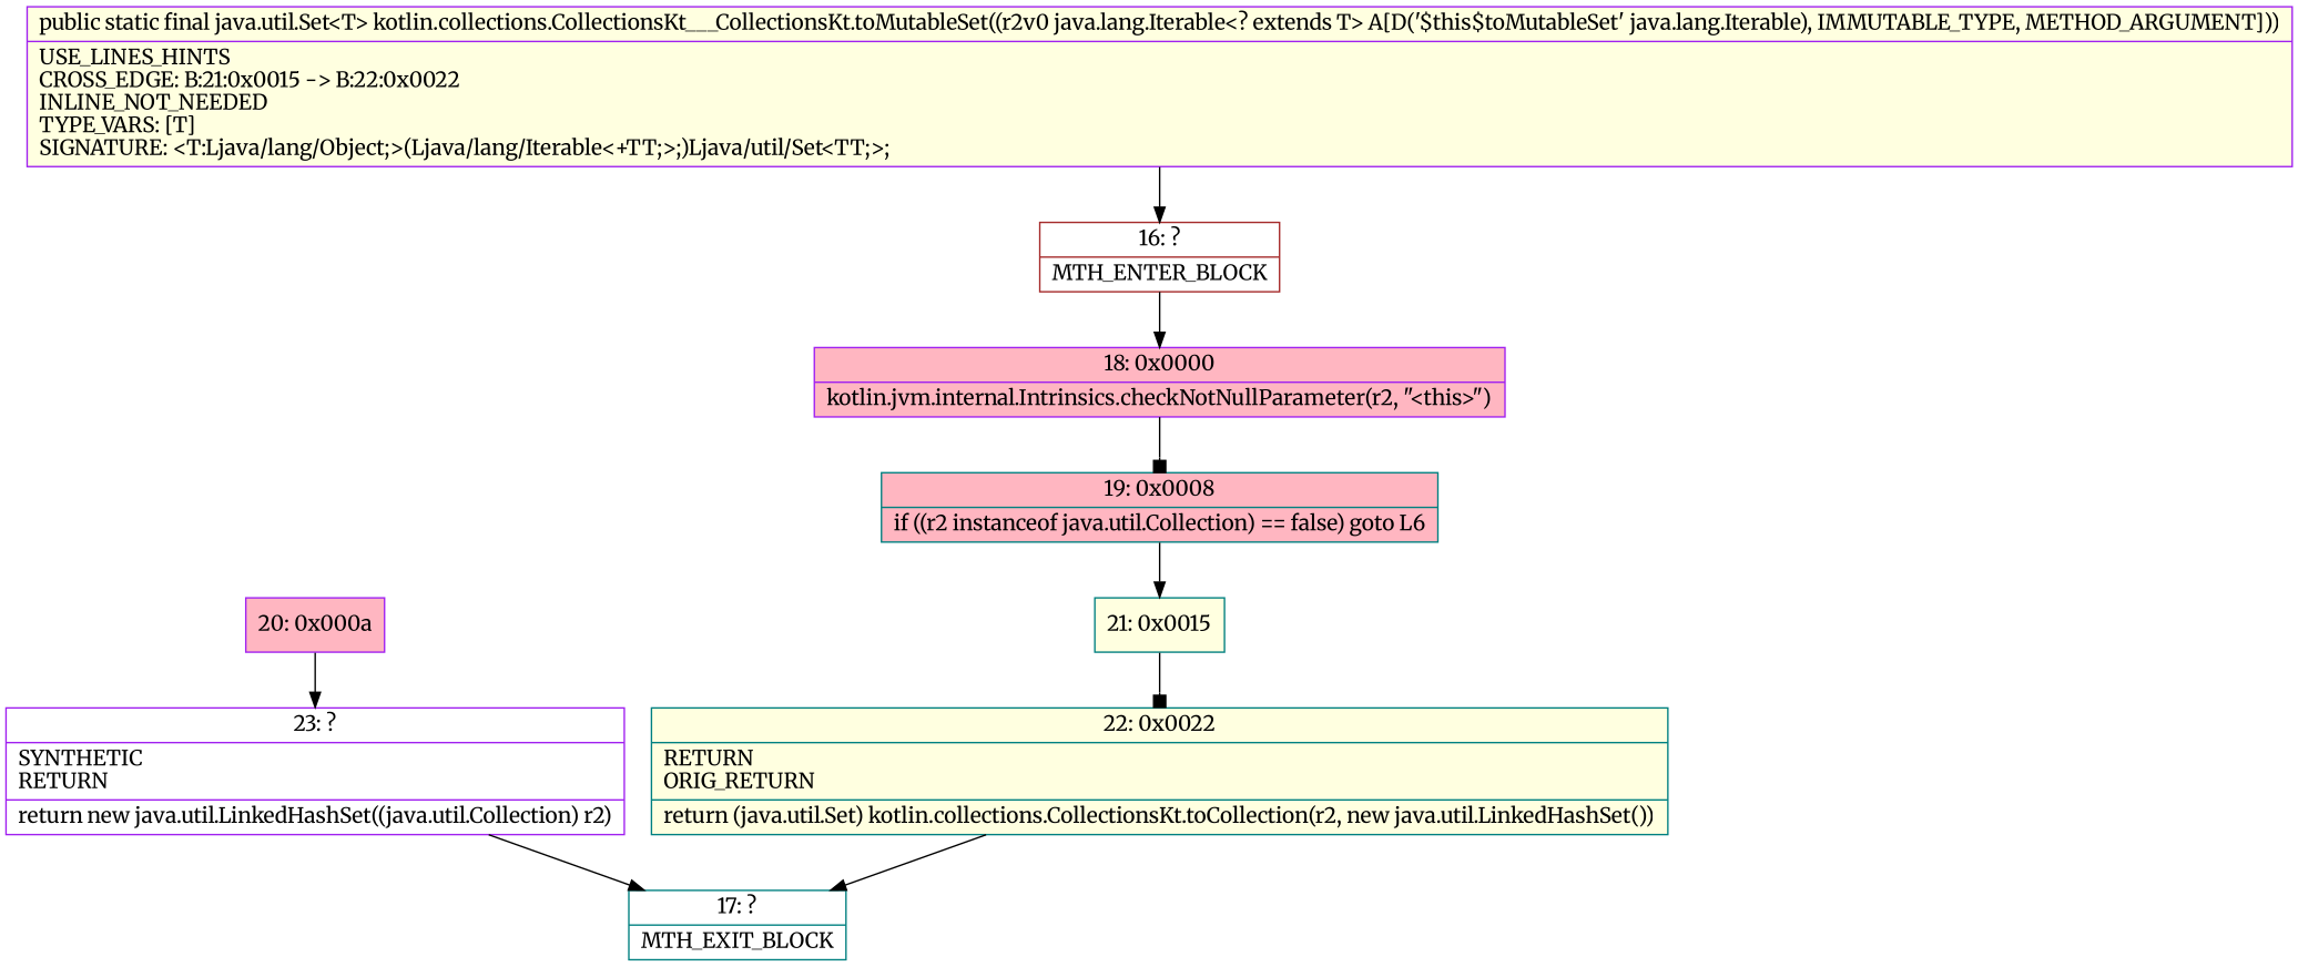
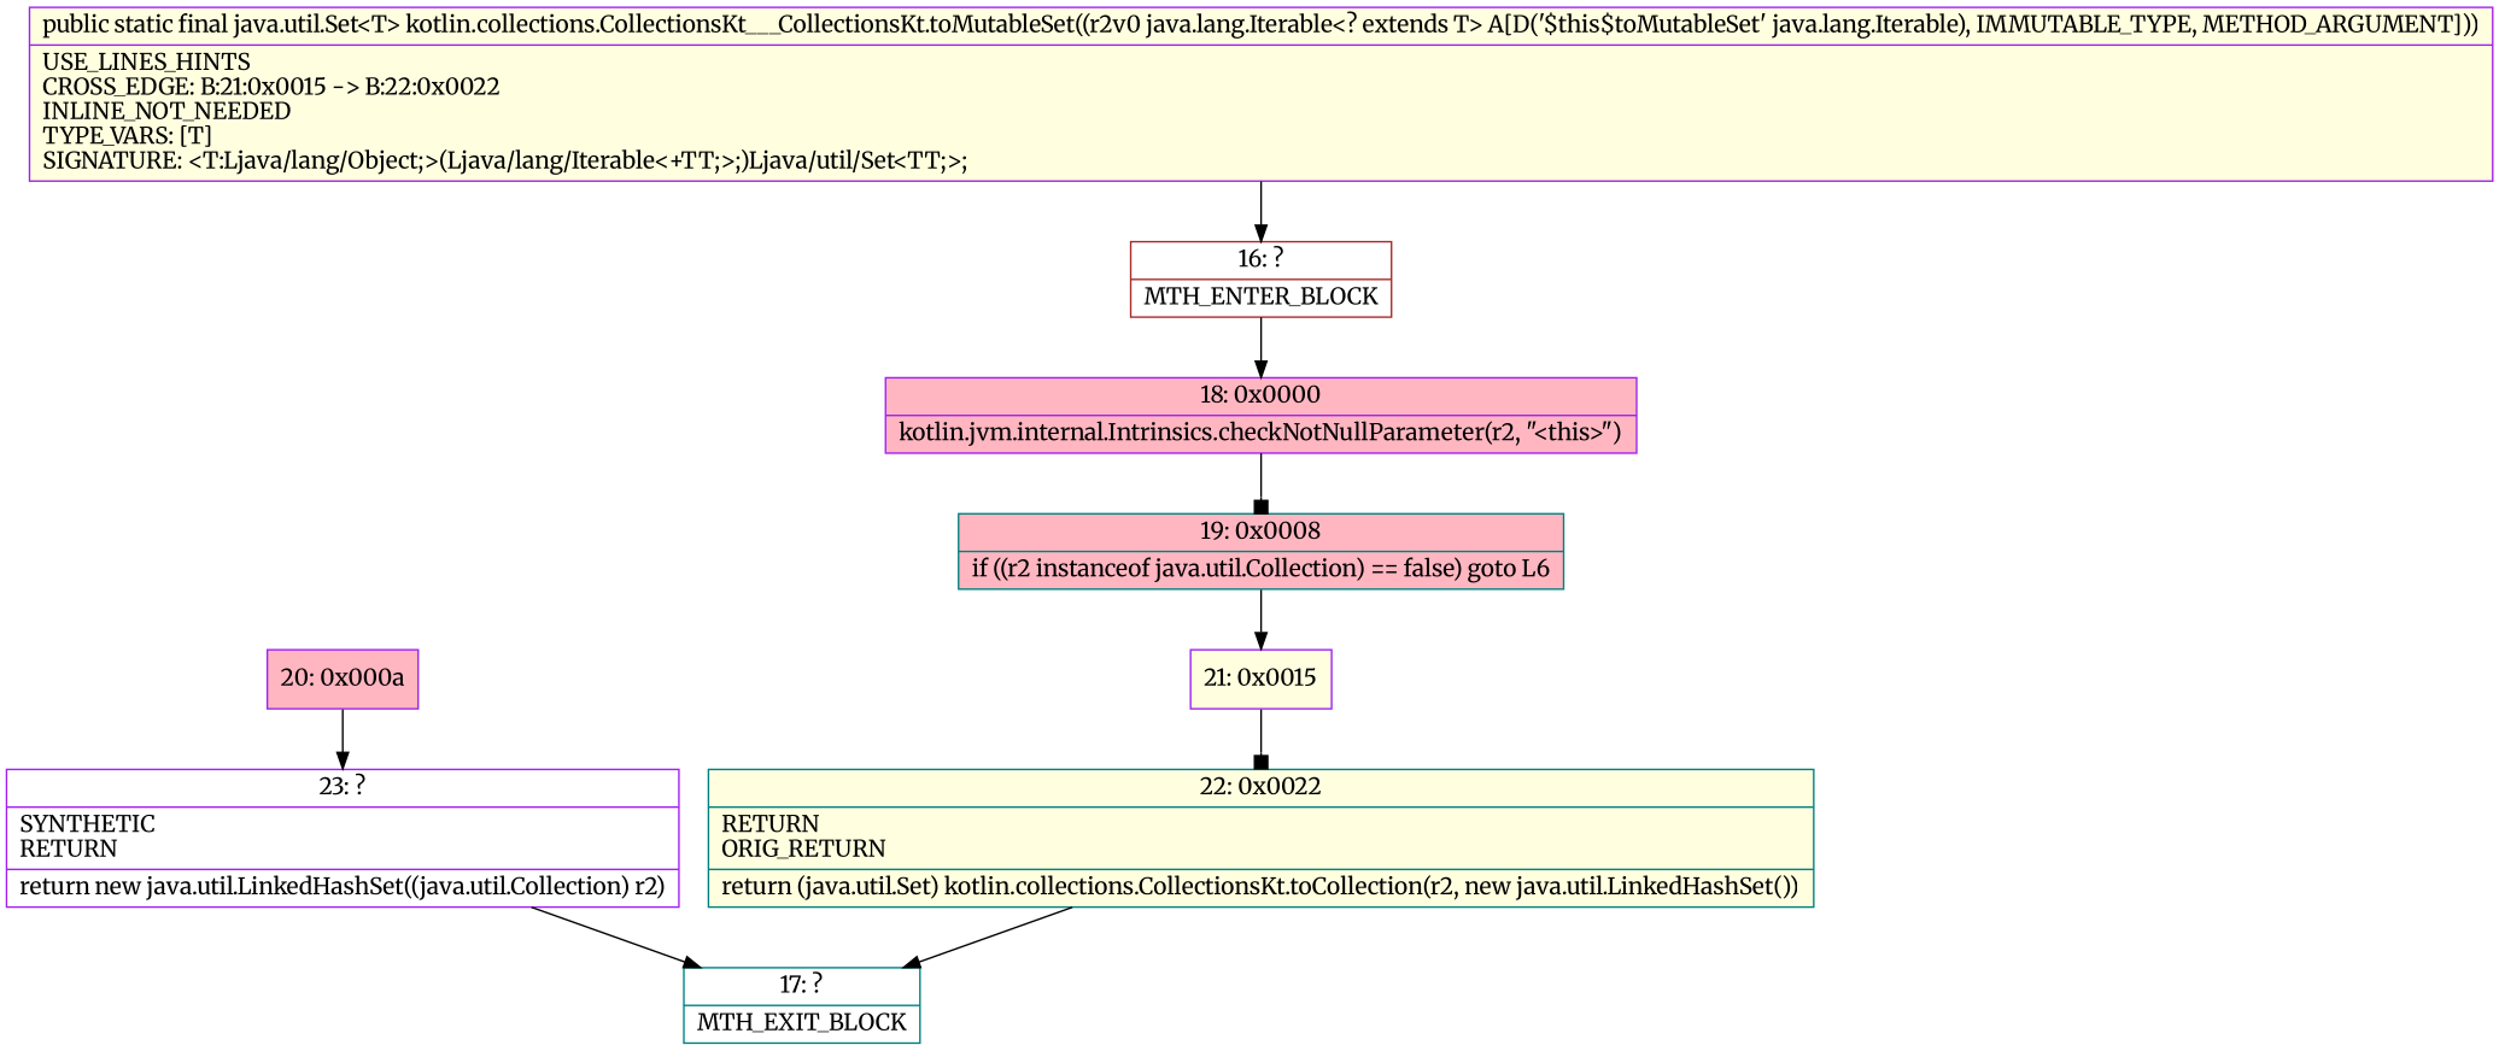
  digraph {
    fontname=Merriweather
    node [color=purple fillcolor=white fontname=Merriweather shape=record style=filled]
    edge [arrowhead=normal fontname=Merriweather]
    n1 [color=brown label="{16\:\ ?|MTH_ENTER_BLOCK\l}"]
    n2 [fillcolor=lightpink label="{18\:\ 0x0000|kotlin.jvm.internal.Intrinsics.checkNotNullParameter(r2, \"\<this\>\")\l}"]
    n3 [color=teal fillcolor=lightpink label="{19\:\ 0x0008|if ((r2 instanceof java.util.Collection) == false) goto L6\l}"]
-   n4 [color=teal fillcolor=lightyellow label="{21\:\ 0x0015}"]
+   n4 [fillcolor=lightyellow label="{21\:\ 0x0015}"]
    n5 [fillcolor=lightpink label="{20\:\ 0x000a}"]
    n6 [label="{23\:\ ?|SYNTHETIC\lRETURN\l|return new java.util.LinkedHashSet((java.util.Collection) r2)\l}"]
    n7 [color=teal fillcolor=lightyellow label="{22\:\ 0x0022|RETURN\lORIG_RETURN\l|return (java.util.Set) kotlin.collections.CollectionsKt.toCollection(r2, new java.util.LinkedHashSet())\l}"]
    n8 [color=teal label="{17\:\ ?|MTH_EXIT_BLOCK\l}"]
    n9 [fillcolor=lightyellow label="{public static final java.util.Set\<T\> kotlin.collections.CollectionsKt___CollectionsKt.toMutableSet((r2v0 java.lang.Iterable\<? extends T\> A[D('$this$toMutableSet' java.lang.Iterable), IMMUTABLE_TYPE, METHOD_ARGUMENT]))  | USE_LINES_HINTS\lCROSS_EDGE: B:21:0x0015 \-\> B:22:0x0022\lINLINE_NOT_NEEDED\lTYPE_VARS: [T]\lSIGNATURE: \<T:Ljava\/lang\/Object;\>(Ljava\/lang\/Iterable\<+TT;\>;)Ljava\/util\/Set\<TT;\>;\l}"]
    n1 -> n2
    n2 -> n3 [arrowhead=box]
    n3 -> n4
    n4 -> n7 [arrowhead=box]
    n5 -> n6
    n6 -> n8
    n7 -> n8
    n9 -> n1
  }
